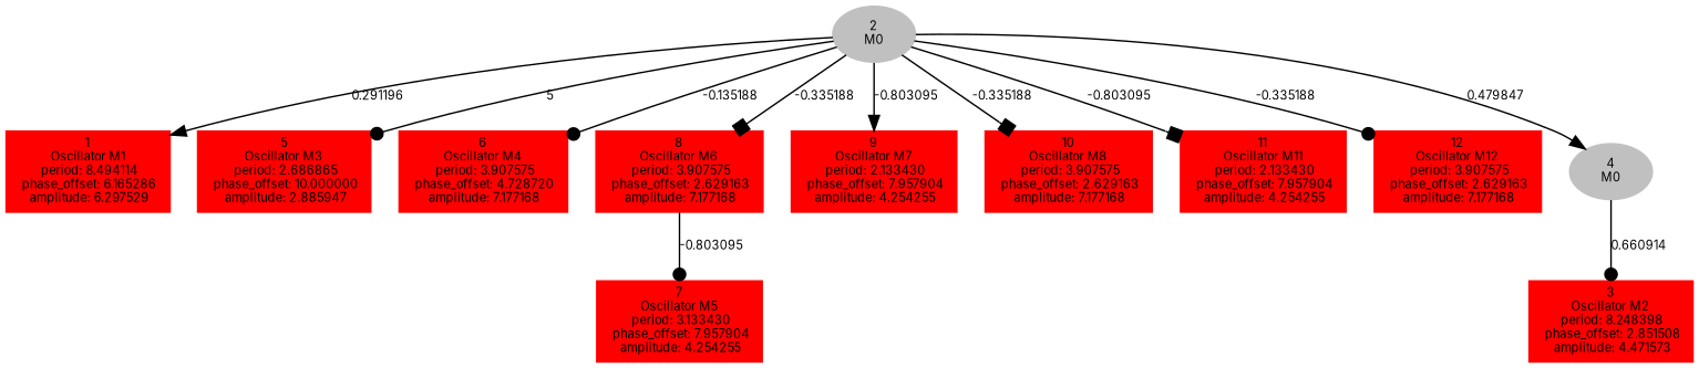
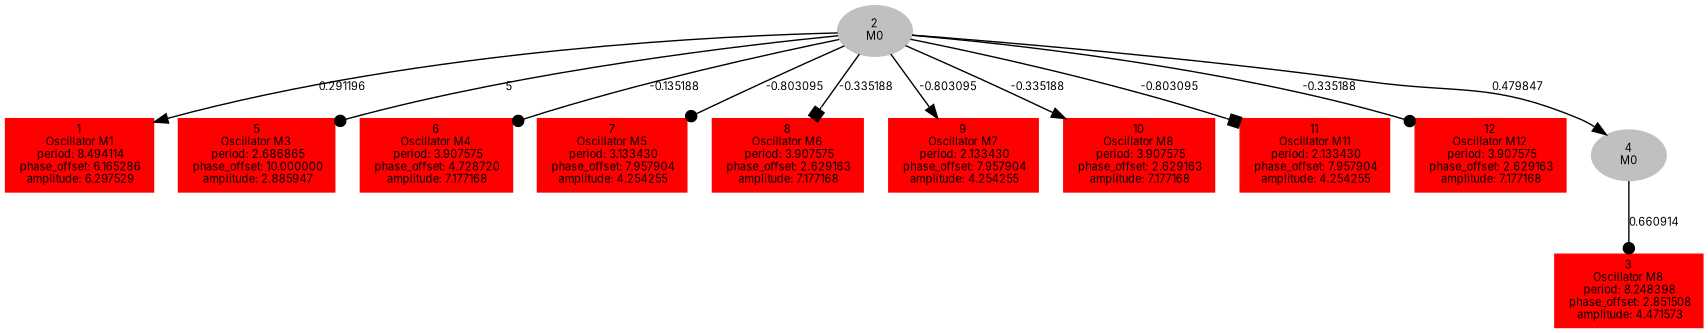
  digraph {
    fontname=Inter
    forcelabels=true
    node [color=red fontname=Inter fontsize=8 shape=box style=filled]
    edge [arrowhead=dot fontname=Inter fontsize=8]
    n1 [label=<1<BR />Oscillator M1<BR /> period: 8.494114<BR /> phase_offset: 6.165286<BR /> amplitude: 6.297529>]
    n2 [color=grey label=<2<BR/>M0> shape=""]
    n3 [label=<5<BR />Oscillator M3<BR /> period: 2.686865<BR /> phase_offset: 10.000000<BR /> amplitude: 2.885947>]
    n4 [label=<6<BR />Oscillator M4<BR /> period: 3.907575<BR /> phase_offset: 4.728720<BR /> amplitude: 7.177168>]
    n5 [label=<7<BR />Oscillator M5<BR /> period: 3.133430<BR /> phase_offset: 7.957904<BR /> amplitude: 4.254255>]
    n6 [label=<8<BR />Oscillator M6<BR /> period: 3.907575<BR /> phase_offset: 2.629163<BR /> amplitude: 7.177168>]
    n7 [label=<9<BR />Oscillator M7<BR /> period: 2.133430<BR /> phase_offset: 7.957904<BR /> amplitude: 4.254255>]
    n8 [label=<10<BR />Oscillator M8<BR /> period: 3.907575<BR /> phase_offset: 2.629163<BR /> amplitude: 7.177168>]
    n9 [label=<11<BR />Oscillator M11<BR /> period: 2.133430<BR /> phase_offset: 7.957904<BR /> amplitude: 4.254255>]
    n10 [label=<12<BR />Oscillator M12<BR /> period: 3.907575<BR /> phase_offset: 2.629163<BR /> amplitude: 7.177168>]
    n11 [color=grey label=<4<BR/>M0> shape=""]
-   n12 [label=<3<BR />Oscillator M2<BR /> period: 8.248398<BR /> phase_offset: 2.851508<BR /> amplitude: 4.471573>]
+   n12 [label=<3<BR />Oscillator M8<BR /> period: 8.248398<BR /> phase_offset: 2.851508<BR /> amplitude: 4.471573>]
    n2 -> n1 [arrowhead=normal label="0.291196 "]
    n2 -> n3 [label="5 "]
    n2 -> n4 [label="-0.135188 "]
-   n6 -> n5 [label="-0.803095 "]
+   n2 -> n5 [label="-0.803095 "]
    n2 -> n6 [arrowhead=box label="-0.335188 "]
    n2 -> n7 [arrowhead=normal label="-0.803095 "]
-   n2 -> n8 [arrowhead=box label="-0.335188 "]
+   n2 -> n8 [arrowhead=normal label="-0.335188 "]
    n2 -> n9 [arrowhead=box label="-0.803095 "]
    n2 -> n10 [label="-0.335188 "]
    n2 -> n11 [arrowhead=normal label="0.479847 "]
    n11 -> n12 [label="0.660914 "]
  }
